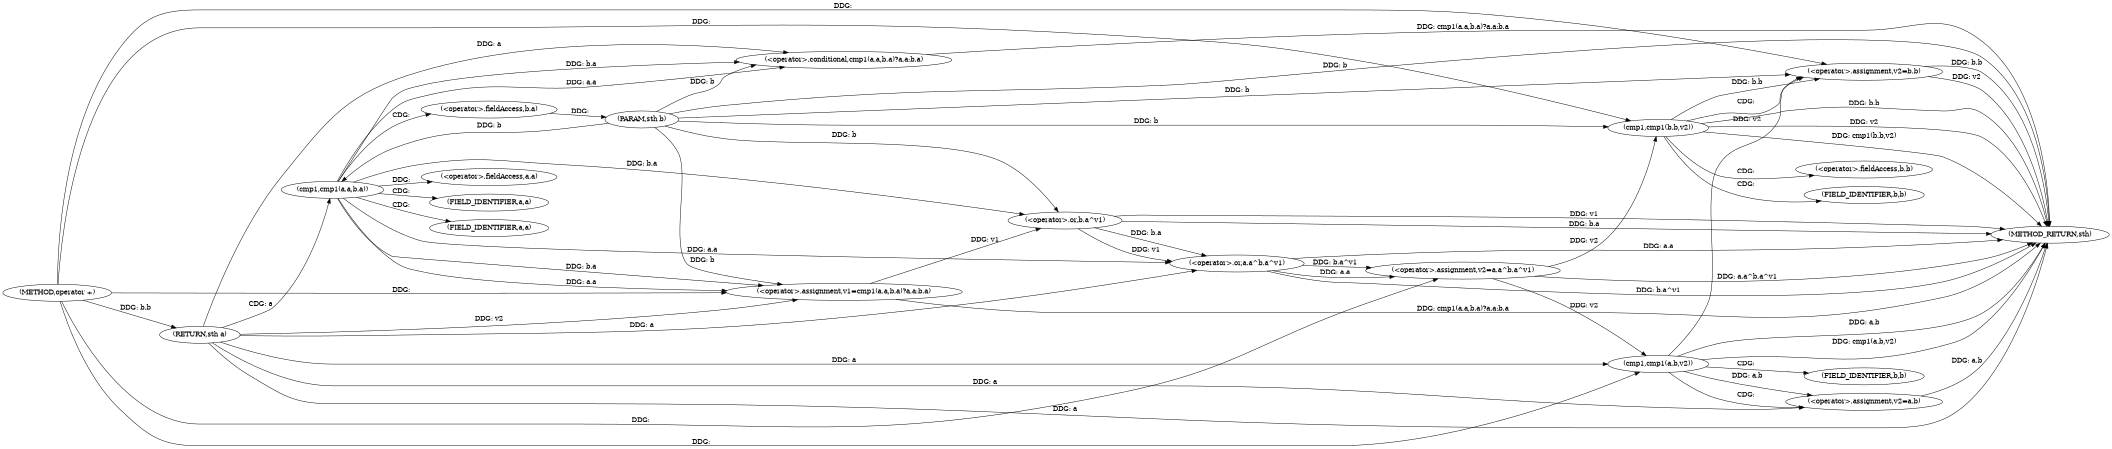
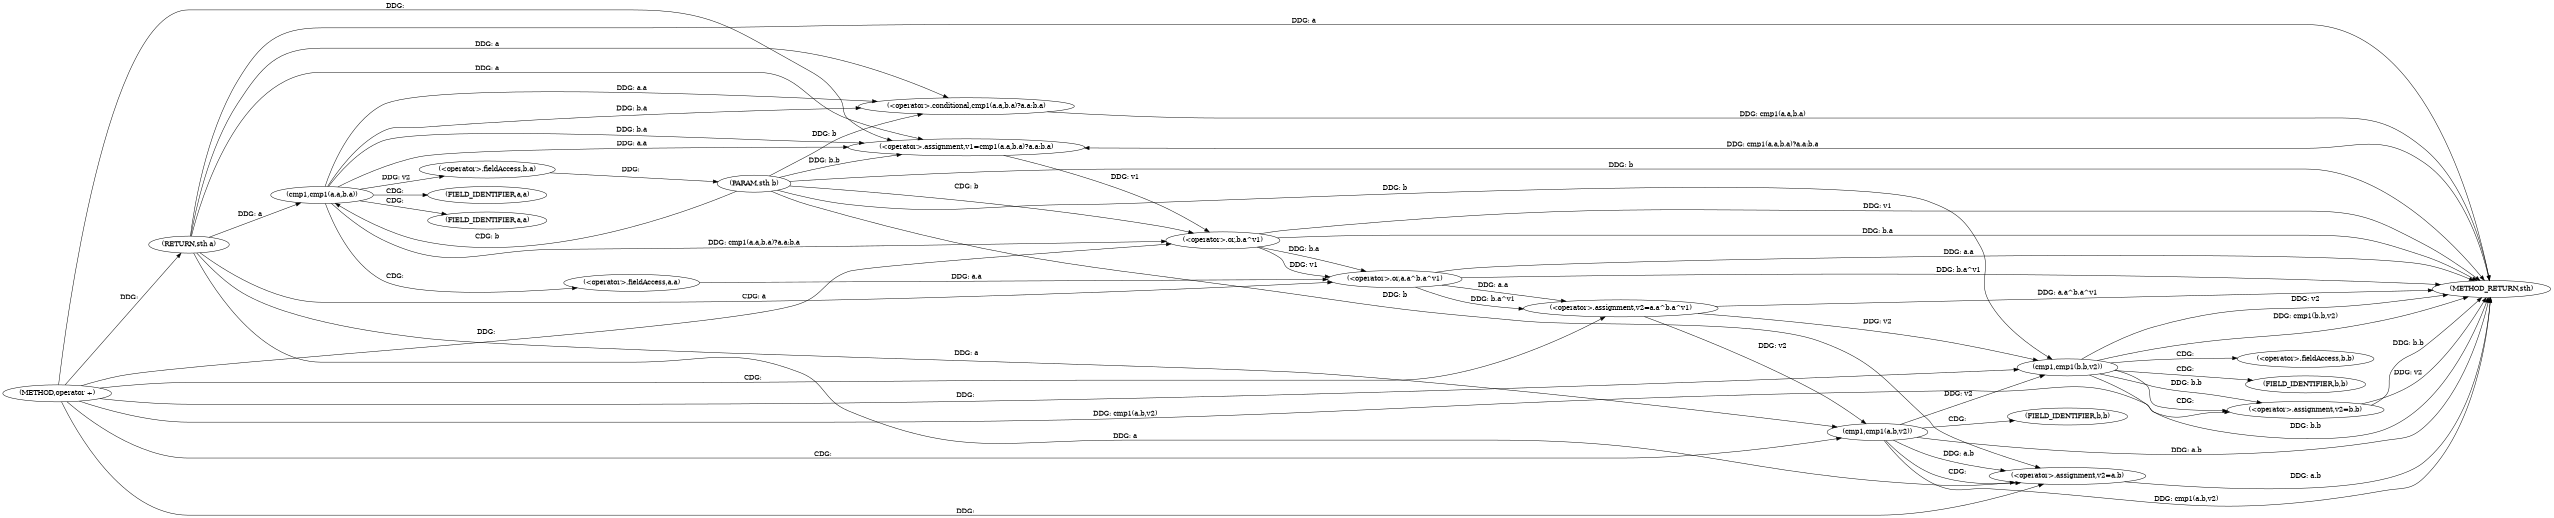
  digraph {
    rankdir=LR
    n1 [label="(METHOD,operator +)"]
    n2 [label="(RETURN,sth a)"]
    n3 [label="(<operator>.assignment,v1=cmp1(a.a,b.a)?a.a:b.a)"]
    n4 [label="(<operator>.assignment,v2=a.a^b.a^v1)"]
    n5 [label="(cmp1,cmp1(a.b,v2))"]
    n6 [label="(<operator>.assignment,v2=a.b)"]
    n7 [label="(cmp1,cmp1(b.b,v2))"]
    n8 [label="(<operator>.assignment,v2=b.b)"]
    n9 [label="(<operator>.or,b.a^v1)"]
    n10 [label="(METHOD_RETURN,sth)"]
    n11 [label="(<operator>.conditional,cmp1(a.a,b.a)?a.a:b.a)"]
    n12 [label="(<operator>.or,a.a^b.a^v1)"]
    n13 [label="(cmp1,cmp1(a.a,b.a))"]
    n14 [label="(PARAM,sth b)"]
    n15 [label="(FIELD_IDENTIFIER,b,b)"]
    n16 [label="(<operator>.fieldAccess,b.b)"]
    n17 [label="(FIELD_IDENTIFIER,b,b)"]
    n18 [label="(<operator>.fieldAccess,a.a)"]
    n19 [label="(<operator>.fieldAccess,b.a)"]
    n20 [label="(FIELD_IDENTIFIER,a,a)"]
    n21 [label="(FIELD_IDENTIFIER,a,a)"]
-   n1 -> n2 [label="DDG: b.b"]
+   n1 -> n2 [label="DDG: "]
    n1 -> n3 [label="DDG: "]
-   n1 -> n4 [label="DDG: "]
-   n1 -> n5 [label="DDG: "]
+   n1 -> n4 [label="CDG: "]
+   n1 -> n5 [label="CDG: "]
+   n1 -> n6 [label="DDG: "]
    n1 -> n7 [label="DDG: "]
-   n1 -> n8 [label="DDG: "]
-   n2 -> n3 [label="DDG: v2"]
+   n1 -> n8 [label="DDG: cmp1(a.b,v2)"]
+   n1 -> n9 [label="DDG: "]
+   n2 -> n3 [label="DDG: a"]
    n2 -> n5 [label="DDG: a"]
    n2 -> n6 [label="DDG: a"]
    n2 -> n10 [label="DDG: a"]
    n2 -> n11 [label="DDG: a"]
-   n2 -> n12 [label="DDG: a"]
-   n2 -> n13 [label="CDG: a"]
+   n2 -> n12 [label="CDG: a"]
+   n2 -> n13 [label="DDG: a"]
    n3 -> n9 [label="DDG: v1"]
-   n3 -> n10 [label="DDG: cmp1(a.a,b.a)?a.a:b.a"]
+   n10 -> n3 [label="DDG: cmp1(a.a,b.a)?a.a:b.a"]
    n4 -> n5 [label="DDG: v2"]
    n4 -> n7 [label="DDG: v2"]
    n4 -> n10 [label="DDG: a.a^b.a^v1"]
    n5 -> n6 [label="DDG: a.b"]
    n5 -> n6 [label="CDG: "]
-   n5 -> n8 [label="DDG: v2"]
+   n5 -> n7 [label="DDG: v2"]
    n5 -> n10 [label="DDG: a.b"]
    n5 -> n10 [label="DDG: cmp1(a.b,v2)"]
    n5 -> n15 [label="CDG: "]
    n6 -> n10 [label="DDG: a.b"]
    n7 -> n8 [label="DDG: b.b"]
    n7 -> n8 [label="CDG: "]
    n7 -> n10 [label="DDG: b.b"]
    n7 -> n10 [label="DDG: v2"]
    n7 -> n10 [label="DDG: cmp1(b.b,v2)"]
    n7 -> n16 [label="CDG: "]
    n7 -> n17 [label="CDG: "]
    n8 -> n10 [label="DDG: v2"]
    n8 -> n10 [label="DDG: b.b"]
    n9 -> n10 [label="DDG: b.a"]
    n9 -> n10 [label="DDG: v1"]
    n9 -> n12 [label="DDG: b.a"]
    n9 -> n12 [label="DDG: v1"]
-   n11 -> n10 [label="DDG: cmp1(a.a,b.a)?a.a:b.a"]
+   n11 -> n10 [label="DDG: cmp1(a.a,b.a)"]
    n12 -> n4 [label="DDG: a.a"]
    n12 -> n4 [label="DDG: b.a^v1"]
    n12 -> n10 [label="DDG: a.a"]
    n12 -> n10 [label="DDG: b.a^v1"]
    n13 -> n3 [label="DDG: b.a"]
    n13 -> n3 [label="DDG: a.a"]
-   n13 -> n9 [label="DDG: b.a"]
+   n13 -> n9 [label="DDG: cmp1(a.a,b.a)?a.a:b.a"]
    n13 -> n11 [label="DDG: a.a"]
    n13 -> n11 [label="DDG: b.a"]
-   n13 -> n12 [label="DDG: a.a"]
-   n13 -> n18 [label="DDG: "]
-   n13 -> n19 [label="CDG: "]
+   n18 -> n12 [label="DDG: a.a"]
+   n13 -> n18 [label="CDG: "]
+   n13 -> n19 [label="DDG: v2"]
    n13 -> n20 [label="CDG: "]
    n13 -> n21 [label="CDG: "]
-   n14 -> n3 [label="DDG: b"]
+   n14 -> n3 [label="DDG: b.b"]
    n14 -> n7 [label="DDG: b"]
-   n14 -> n8 [label="DDG: b"]
-   n14 -> n9 [label="DDG: b"]
+   n14 -> n6 [label="DDG: b"]
+   n14 -> n9 [label="CDG: b"]
    n14 -> n10 [label="DDG: b"]
    n14 -> n11 [label="DDG: b"]
-   n14 -> n13 [label="DDG: b"]
+   n14 -> n13 [label="CDG: b"]
    n19 -> n14 [label="DDG: "]
  }
